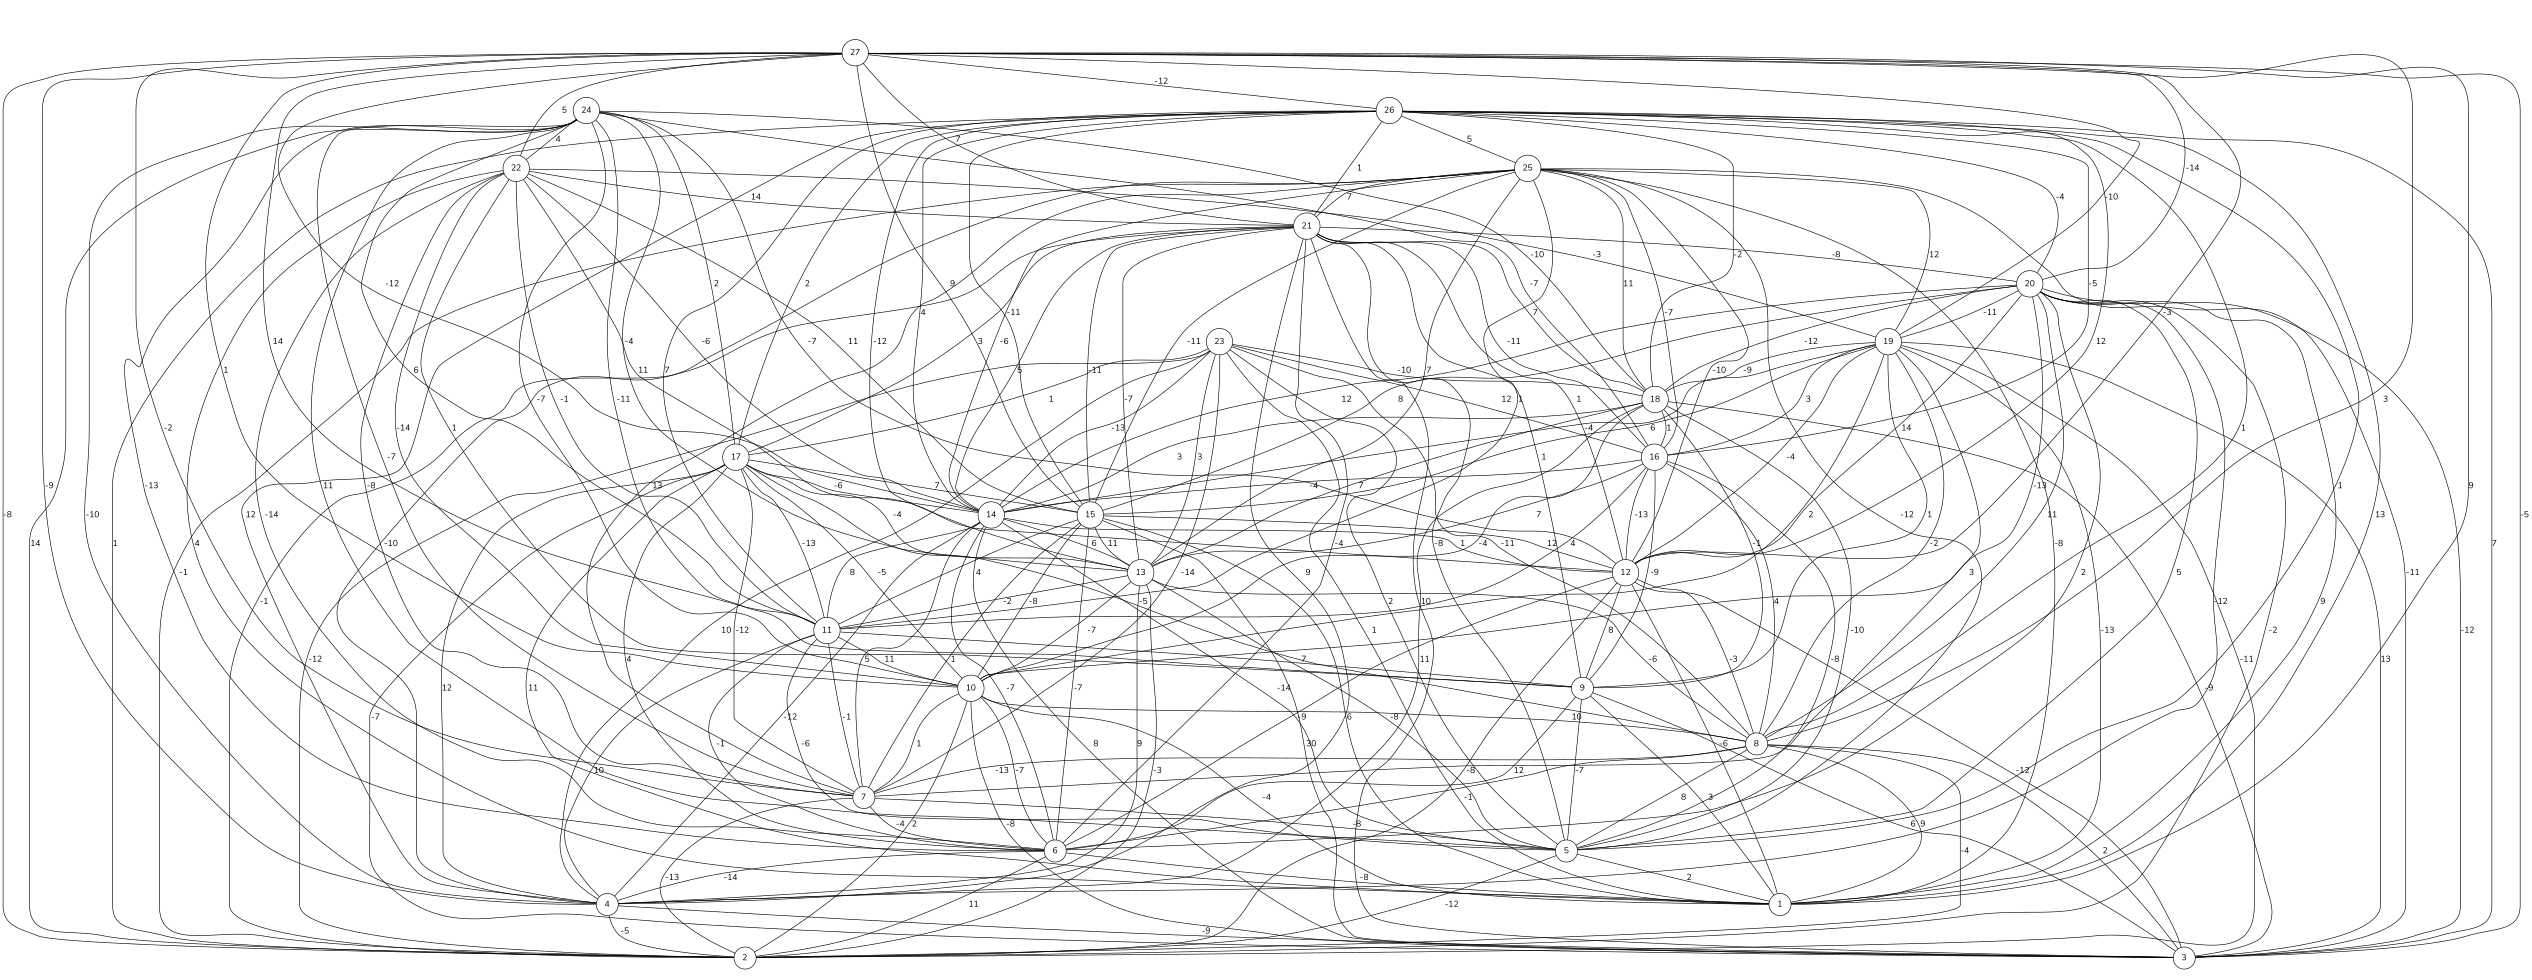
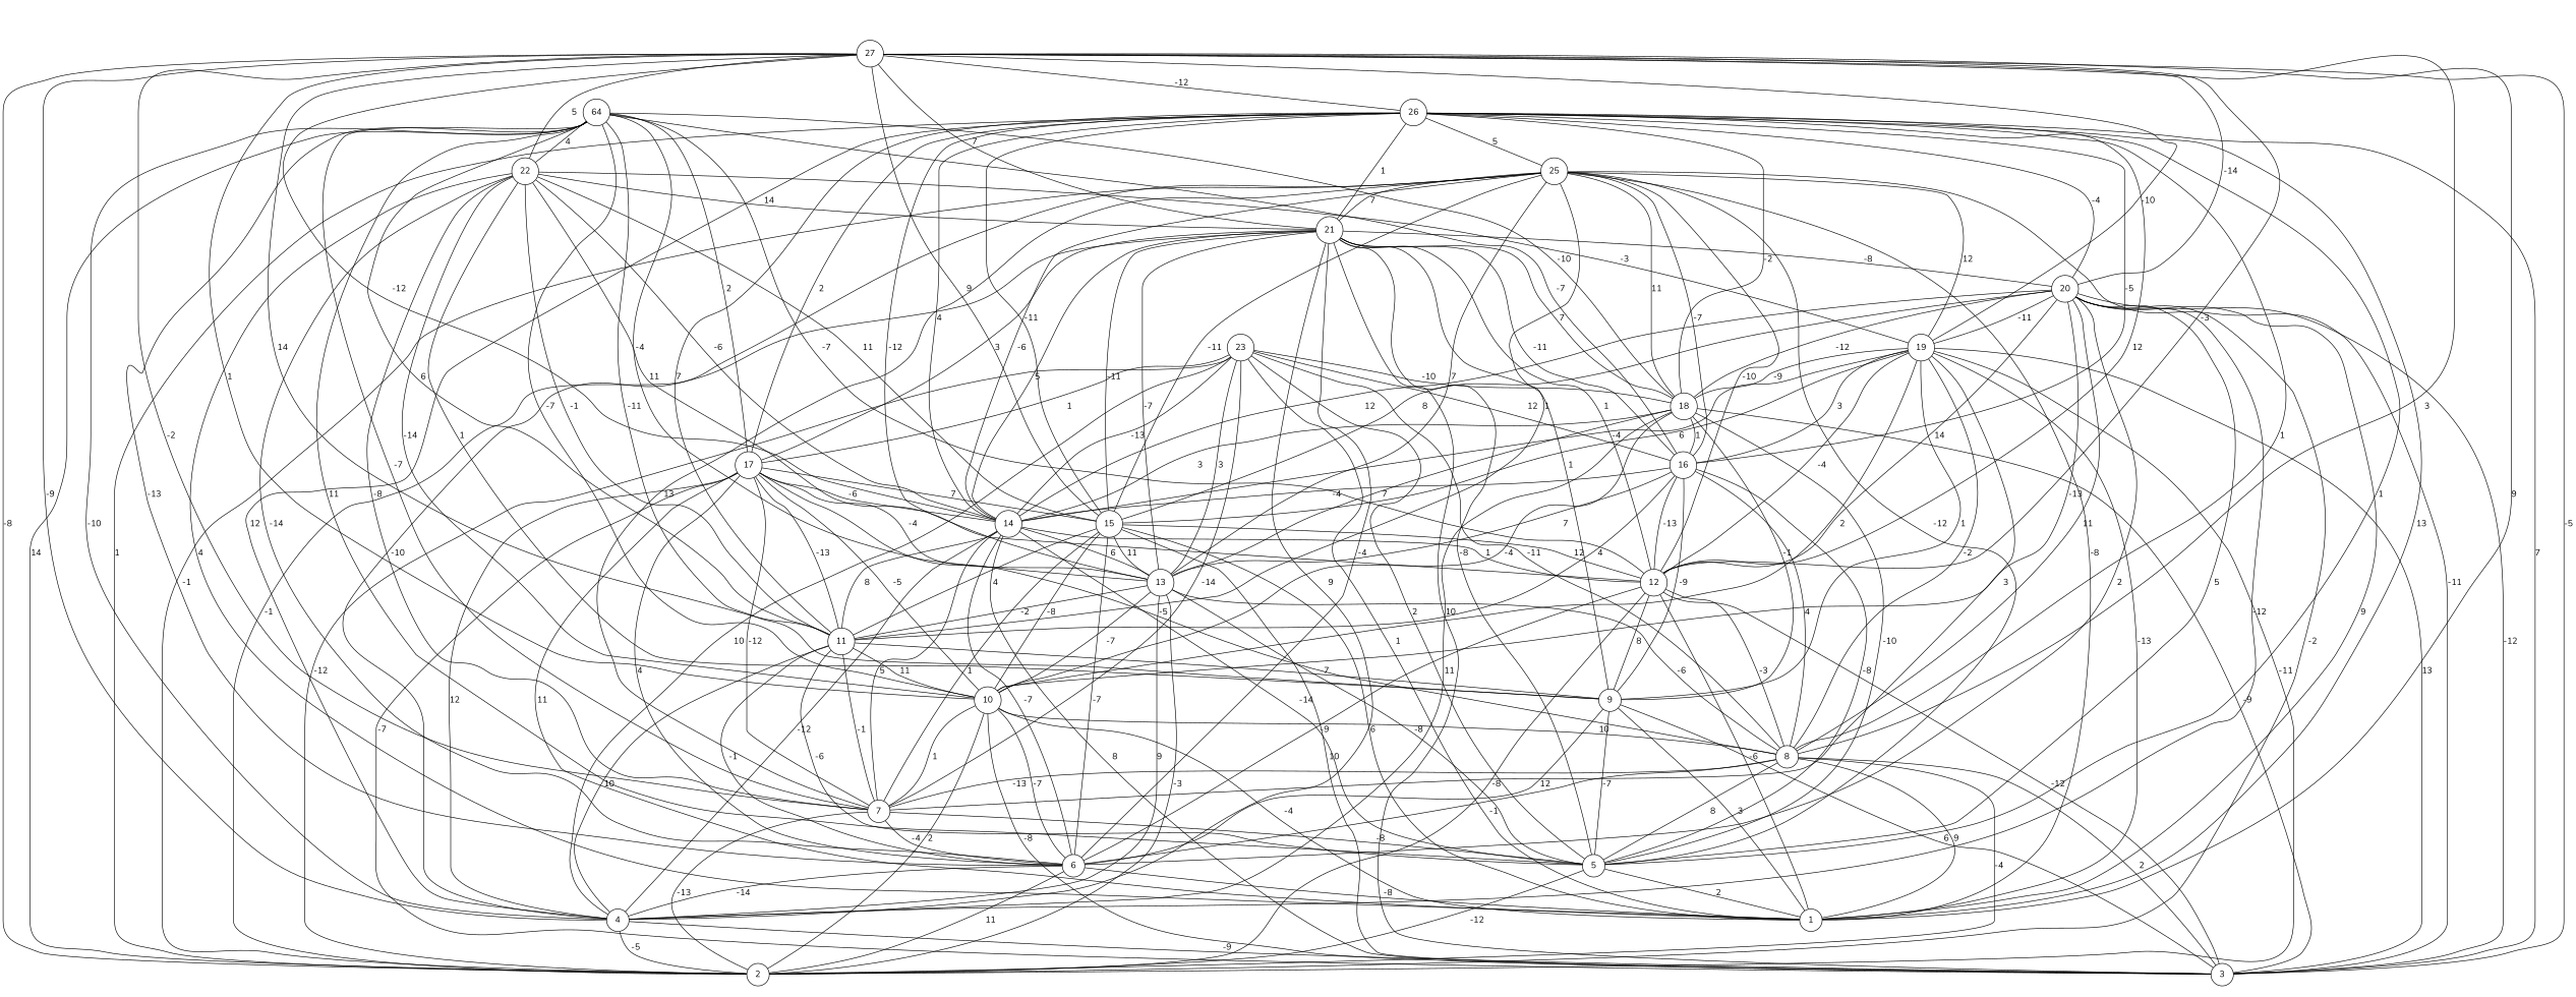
  graph {
    fontname=Nunito
    node [fontname=Nunito shape=circle]
    edge [fontname=Nunito]
    27
    1
    2
    3
    4
    7
    8
    10
    11
    12
    14
    15
    19
    20
    21
    22
    26
    5
    6
    9
    13
    16
    18
    17
    25
-   24
+   24 [label=64]
    23
    27 -- 1 [label=9]
    27 -- 2 [label=-8]
    27 -- 3 [label=-5]
    27 -- 4 [label=-9]
    27 -- 7 [label=-2]
    27 -- 8 [label=3]
    27 -- 10 [label=1]
    27 -- 11 [label=14]
    27 -- 12 [label=-3]
    27 -- 14 [label=-12]
    27 -- 15 [label=9]
    27 -- 19 [label=-10]
    27 -- 20 [label=-14]
    27 -- 21 [label=7]
    27 -- 22 [label=5]
    27 -- 26 [label=-12]
    4 -- 2 [label=-5]
    4 -- 3 [label=-9]
    7 -- 2 [label=-13]
    7 -- 5 [label=-8]
    7 -- 6 [label=-4]
    8 -- 1 [label=9]
    8 -- 2 [label=-4]
    8 -- 3 [label=2]
    8 -- 7 [label=-13]
    8 -- 5 [label=8]
    8 -- 6 [label=-1]
    10 -- 1 [label=-4]
    10 -- 2 [label=2]
    10 -- 3 [label=-8]
    10 -- 7 [label=1]
    10 -- 8 [label=10]
    10 -- 6 [label=-7]
    11 -- 4 [label=10]
    11 -- 7 [label=-1]
    11 -- 10 [label=11]
    11 -- 5 [label=-6]
    11 -- 6 [label=-1]
    11 -- 9 [label=7]
    12 -- 1 [label=-6]
    12 -- 2 [label=-8]
    12 -- 3 [label=-12]
    12 -- 8 [label=-3]
    12 -- 6 [label=-9]
    12 -- 9 [label=8]
    14 -- 3 [label=8]
    14 -- 4 [label=-12]
    14 -- 7 [label=5]
    14 -- 11 [label=8]
    14 -- 12 [label=1]
    14 -- 5 [label=-14]
    14 -- 6 [label=-7]
    14 -- 13 [label=6]
    15 -- 1 [label=6]
-   15 -- 3 [label=30]
+   15 -- 3 [label=10]
    15 -- 7 [label=1]
    15 -- 10 [label=-8]
    15 -- 11 [label=4]
    15 -- 12 [label=12]
    15 -- 6 [label=-7]
    15 -- 13 [label=11]
    19 -- 1 [label=-13]
    19 -- 2 [label=-11]
    19 -- 3 [label=13]
    19 -- 7 [label=3]
    19 -- 8 [label=-2]
    19 -- 10 [label=2]
    19 -- 12 [label=-4]
    19 -- 14 [label=-4]
    19 -- 15 [label=6]
    19 -- 9 [label=1]
    19 -- 16 [label=3]
    19 -- 18 [label=-9]
    20 -- 1 [label=9]
    20 -- 2 [label=-2]
    20 -- 3 [label=-12]
    20 -- 4 [label=-12]
    20 -- 8 [label=11]
    20 -- 10 [label=-13]
    20 -- 12 [label=14]
    20 -- 14 [label=12]
    20 -- 15 [label=8]
    20 -- 19 [label=-11]
    20 -- 5 [label=5]
    20 -- 6 [label=2]
    20 -- 18 [label=-12]
    21 -- 2 [label=-1]
    21 -- 3 [label=10]
    21 -- 4 [label=9]
    21 -- 12 [label=1]
    21 -- 14 [label=5]
    21 -- 15 [label=-11]
    21 -- 20 [label=-8]
    21 -- 5 [label=-8]
    21 -- 6 [label=-4]
    21 -- 9 [label=1]
    21 -- 13 [label=-7]
    21 -- 16 [label=-11]
    21 -- 18 [label=7]
    21 -- 17 [label=3]
    22 -- 1 [label=4]
    22 -- 7 [label=-8]
    22 -- 10 [label=-14]
    22 -- 11 [label=-1]
    22 -- 12 [label=11]
    22 -- 14 [label=-6]
    22 -- 15 [label=11]
    22 -- 19 [label=-3]
    22 -- 21 [label=14]
    22 -- 6 [label=-14]
    22 -- 9 [label=1]
    26 -- 1 [label=13]
    26 -- 2 [label=1]
    26 -- 3 [label=7]
    26 -- 4 [label=12]
    26 -- 8 [label=1]
    26 -- 11 [label=7]
    26 -- 12 [label=12]
    26 -- 14 [label=4]
    26 -- 15 [label=-11]
    26 -- 20 [label=-4]
    26 -- 21 [label=1]
    26 -- 5 [label=1]
    26 -- 13 [label=-12]
    26 -- 16 [label=-5]
    26 -- 18 [label=-2]
    26 -- 17 [label=2]
    26 -- 25 [label=5]
    5 -- 1 [label=2]
    5 -- 2 [label=-12]
    6 -- 1 [label=-8]
    6 -- 2 [label=11]
    6 -- 4 [label=-14]
    9 -- 1 [label=3]
    9 -- 3 [label=6]
    9 -- 5 [label=-7]
    9 -- 6 [label=12]
    13 -- 2 [label=-3]
    13 -- 4 [label=9]
    13 -- 8 [label=-6]
    13 -- 10 [label=-7]
    13 -- 11 [label=-2]
    13 -- 5 [label=-8]
    16 -- 8 [label=4]
    16 -- 11 [label=4]
    16 -- 12 [label=-13]
    16 -- 14 [label=-4]
    16 -- 5 [label=-8]
    16 -- 9 [label=-9]
    16 -- 13 [label=7]
    18 -- 3 [label=-9]
    18 -- 4 [label=11]
    18 -- 10 [label=-4]
    18 -- 14 [label=3]
    18 -- 5 [label=-10]
    18 -- 9 [label=-1]
    18 -- 13 [label=7]
    18 -- 16 [label=1]
    17 -- 1 [label=11]
    17 -- 3 [label=-7]
    17 -- 4 [label=12]
    17 -- 7 [label=-12]
    17 -- 8 [label=-5]
    17 -- 10 [label=-5]
    17 -- 11 [label=-13]
    17 -- 14 [label=-6]
    17 -- 15 [label=7]
    17 -- 6 [label=4]
    17 -- 13 [label=-4]
    25 -- 1 [label=-8]
    25 -- 2 [label=-1]
    25 -- 3 [label=-11]
    25 -- 4 [label=-10]
    25 -- 7 [label=13]
    25 -- 11 [label=1]
    25 -- 12 [label=-10]
    25 -- 14 [label=-6]
    25 -- 15 [label=-11]
    25 -- 19 [label=12]
    25 -- 21 [label=7]
    25 -- 5 [label=-12]
    25 -- 13 [label=7]
    25 -- 16 [label=-7]
    25 -- 18 [label=11]
    24 -- 2 [label=14]
    24 -- 4 [label=-10]
    24 -- 7 [label=-7]
    24 -- 10 [label=-7]
    24 -- 11 [label=6]
    24 -- 12 [label=-7]
    24 -- 22 [label=4]
    24 -- 5 [label=11]
    24 -- 6 [label=-13]
    24 -- 9 [label=-11]
    24 -- 13 [label=-4]
    24 -- 16 [label=-7]
    24 -- 18 [label=-10]
    24 -- 17 [label=2]
    23 -- 1 [label=1]
    23 -- 2 [label=-12]
    23 -- 4 [label=10]
    23 -- 7 [label=-14]
    23 -- 8 [label=-11]
    23 -- 14 [label=-13]
    23 -- 5 [label=2]
    23 -- 13 [label=3]
    23 -- 16 [label=12]
    23 -- 18 [label=-10]
    23 -- 17 [label=1]
  }
